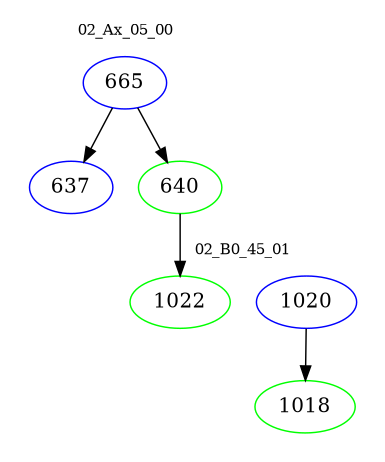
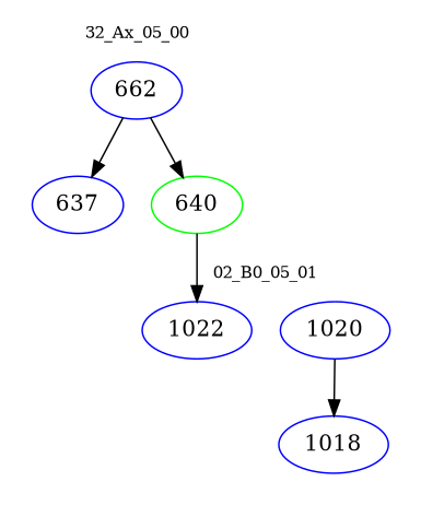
  digraph {
    node [color=blue]
    edge [color=black]
-   n1 [label=665]
+   n1 [label=662]
    n2 [label=637]
    n3 [color=green label=640]
    n4 [label=1020]
-   n5 [color=green label=1018]
-   n6 [color=green label=1022]
+   n5 [label=1018]
+   n6 [label=1022]
    subgraph cluster_1 {
      color=white
      fontsize=10
-     label="02_Ax_05_00"
+     label="32_Ax_05_00"
      n1
      n2
      n3
    }
    subgraph cluster_2 {
      color=white
      fontsize=10
-     label="02_B0_45_01"
+     label="02_B0_05_01"
      n4
      n5
      n6
    }
    n1 -> n2
    n1 -> n3
    n3 -> n6
    n4 -> n5
  }
